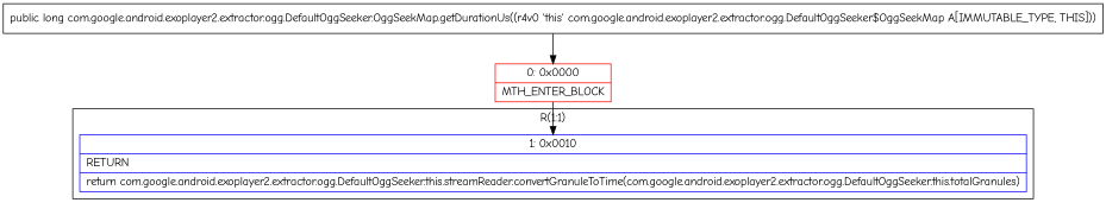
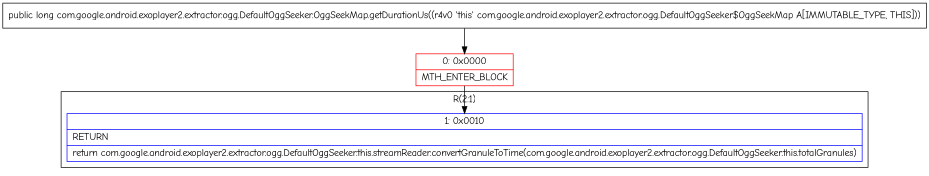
  digraph {
    fontname="Comic Neue"
    node [shape=record fontname="Comic Neue"]
    edge [fontname="Comic Neue"]
    n1 [color=blue label="{1\:\ 0x0010|RETURN\l|return com.google.android.exoplayer2.extractor.ogg.DefaultOggSeeker.this.streamReader.convertGranuleToTime(com.google.android.exoplayer2.extractor.ogg.DefaultOggSeeker.this.totalGranules)\l}"]
    n2 [color=red label="{0\:\ 0x0000|MTH_ENTER_BLOCK\l}"]
    n3 [label="{public long com.google.android.exoplayer2.extractor.ogg.DefaultOggSeeker.OggSeekMap.getDurationUs((r4v0 'this' com.google.android.exoplayer2.extractor.ogg.DefaultOggSeeker$OggSeekMap A[IMMUTABLE_TYPE, THIS])) }"]
    subgraph cluster_1 {
-     label="R(1:1)"
+     label="R(2:1)"
      n1
    }
    n2 -> n1
    n3 -> n2
  }
